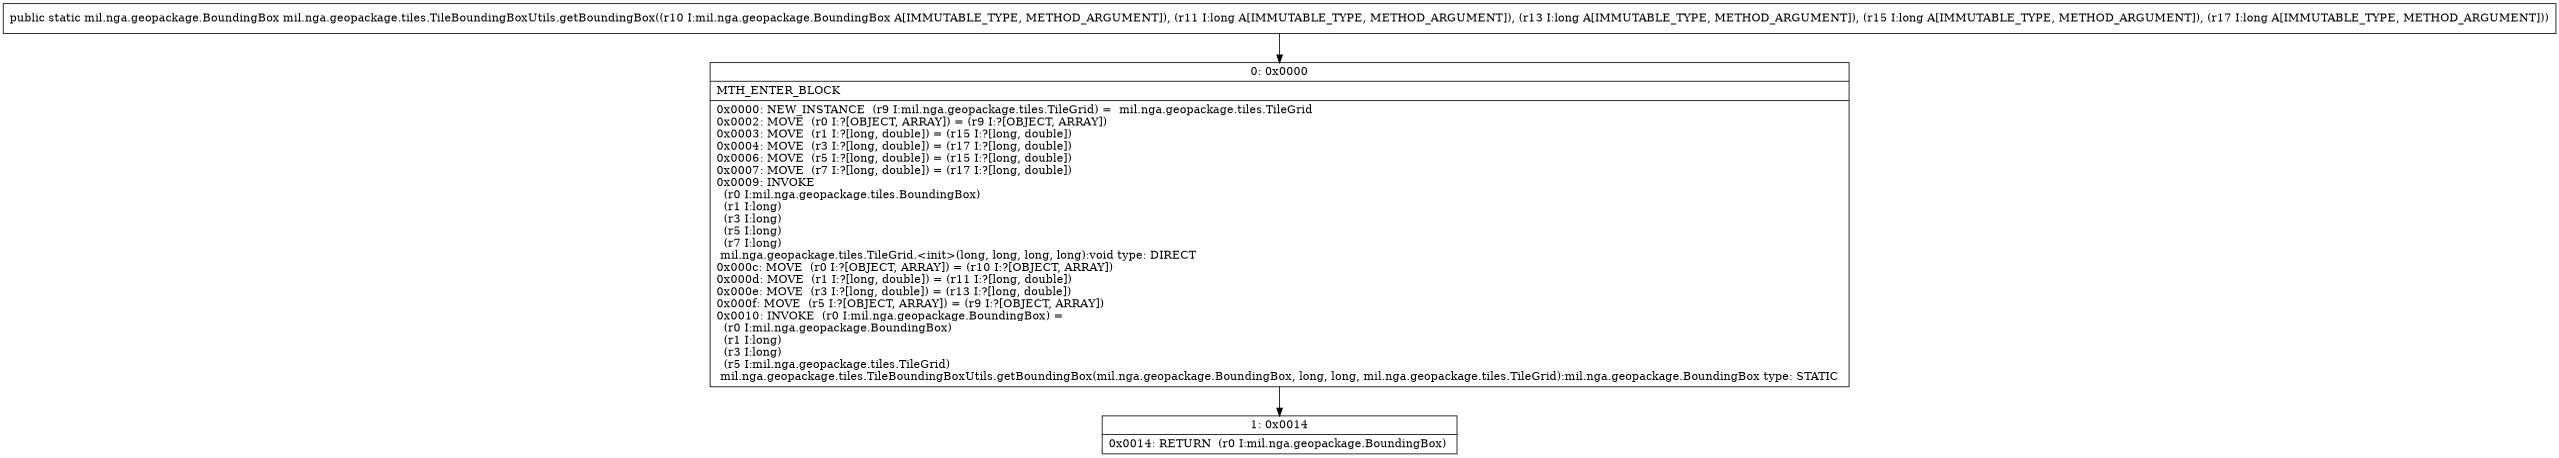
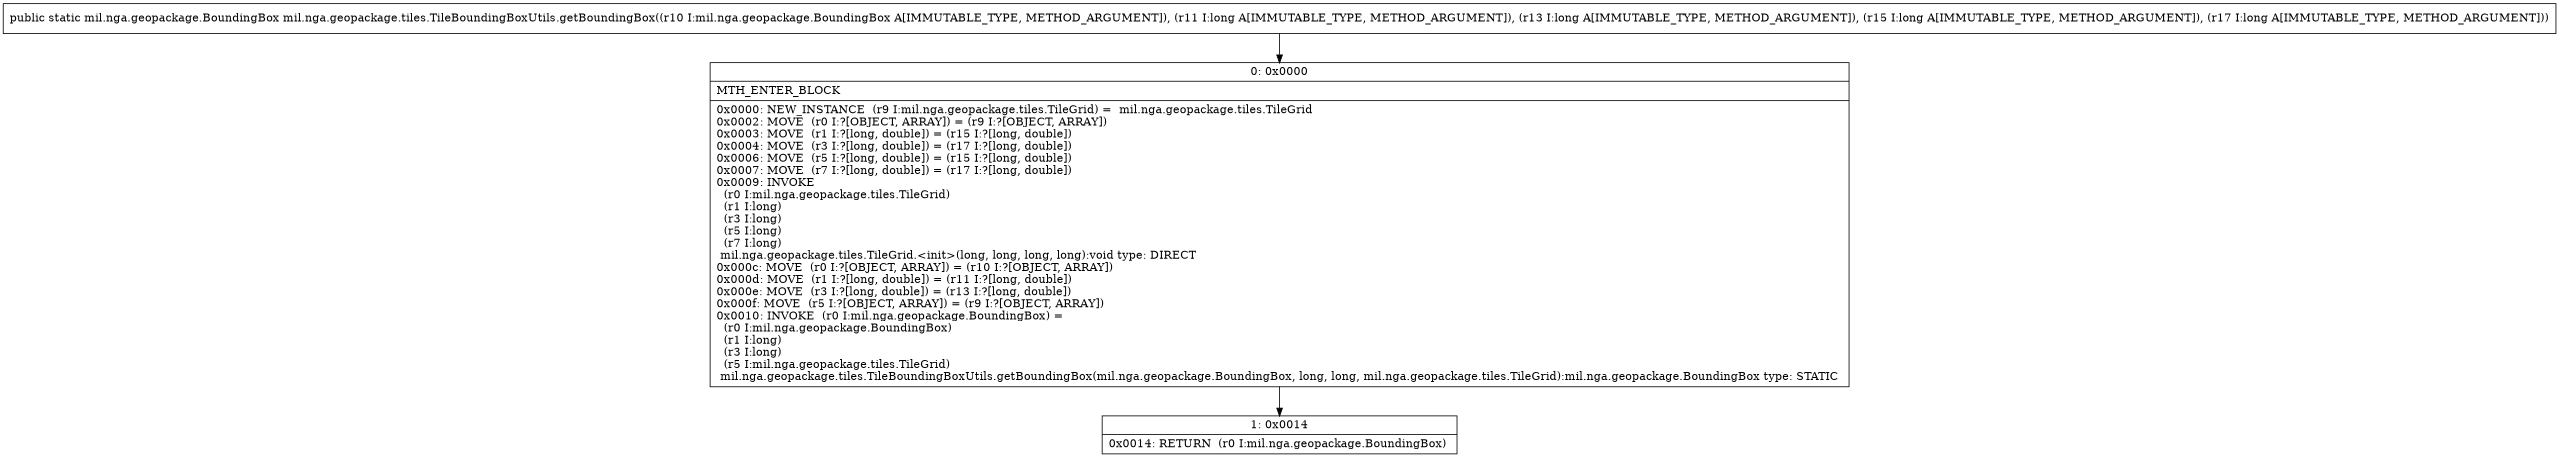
  digraph {
    node [shape=record]
-   n1 [label="{0\:\ 0x0000|MTH_ENTER_BLOCK\l|0x0000: NEW_INSTANCE  (r9 I:mil.nga.geopackage.tiles.TileGrid) =  mil.nga.geopackage.tiles.TileGrid \l0x0002: MOVE  (r0 I:?[OBJECT, ARRAY]) = (r9 I:?[OBJECT, ARRAY]) \l0x0003: MOVE  (r1 I:?[long, double]) = (r15 I:?[long, double]) \l0x0004: MOVE  (r3 I:?[long, double]) = (r17 I:?[long, double]) \l0x0006: MOVE  (r5 I:?[long, double]) = (r15 I:?[long, double]) \l0x0007: MOVE  (r7 I:?[long, double]) = (r17 I:?[long, double]) \l0x0009: INVOKE  \l  (r0 I:mil.nga.geopackage.tiles.BoundingBox)\l  (r1 I:long)\l  (r3 I:long)\l  (r5 I:long)\l  (r7 I:long)\l mil.nga.geopackage.tiles.TileGrid.\<init\>(long, long, long, long):void type: DIRECT \l0x000c: MOVE  (r0 I:?[OBJECT, ARRAY]) = (r10 I:?[OBJECT, ARRAY]) \l0x000d: MOVE  (r1 I:?[long, double]) = (r11 I:?[long, double]) \l0x000e: MOVE  (r3 I:?[long, double]) = (r13 I:?[long, double]) \l0x000f: MOVE  (r5 I:?[OBJECT, ARRAY]) = (r9 I:?[OBJECT, ARRAY]) \l0x0010: INVOKE  (r0 I:mil.nga.geopackage.BoundingBox) = \l  (r0 I:mil.nga.geopackage.BoundingBox)\l  (r1 I:long)\l  (r3 I:long)\l  (r5 I:mil.nga.geopackage.tiles.TileGrid)\l mil.nga.geopackage.tiles.TileBoundingBoxUtils.getBoundingBox(mil.nga.geopackage.BoundingBox, long, long, mil.nga.geopackage.tiles.TileGrid):mil.nga.geopackage.BoundingBox type: STATIC \l}"]
+   n1 [label="{0\:\ 0x0000|MTH_ENTER_BLOCK\l|0x0000: NEW_INSTANCE  (r9 I:mil.nga.geopackage.tiles.TileGrid) =  mil.nga.geopackage.tiles.TileGrid \l0x0002: MOVE  (r0 I:?[OBJECT, ARRAY]) = (r9 I:?[OBJECT, ARRAY]) \l0x0003: MOVE  (r1 I:?[long, double]) = (r15 I:?[long, double]) \l0x0004: MOVE  (r3 I:?[long, double]) = (r17 I:?[long, double]) \l0x0006: MOVE  (r5 I:?[long, double]) = (r15 I:?[long, double]) \l0x0007: MOVE  (r7 I:?[long, double]) = (r17 I:?[long, double]) \l0x0009: INVOKE  \l  (r0 I:mil.nga.geopackage.tiles.TileGrid)\l  (r1 I:long)\l  (r3 I:long)\l  (r5 I:long)\l  (r7 I:long)\l mil.nga.geopackage.tiles.TileGrid.\<init\>(long, long, long, long):void type: DIRECT \l0x000c: MOVE  (r0 I:?[OBJECT, ARRAY]) = (r10 I:?[OBJECT, ARRAY]) \l0x000d: MOVE  (r1 I:?[long, double]) = (r11 I:?[long, double]) \l0x000e: MOVE  (r3 I:?[long, double]) = (r13 I:?[long, double]) \l0x000f: MOVE  (r5 I:?[OBJECT, ARRAY]) = (r9 I:?[OBJECT, ARRAY]) \l0x0010: INVOKE  (r0 I:mil.nga.geopackage.BoundingBox) = \l  (r0 I:mil.nga.geopackage.BoundingBox)\l  (r1 I:long)\l  (r3 I:long)\l  (r5 I:mil.nga.geopackage.tiles.TileGrid)\l mil.nga.geopackage.tiles.TileBoundingBoxUtils.getBoundingBox(mil.nga.geopackage.BoundingBox, long, long, mil.nga.geopackage.tiles.TileGrid):mil.nga.geopackage.BoundingBox type: STATIC \l}"]
    n2 [label="{1\:\ 0x0014|0x0014: RETURN  (r0 I:mil.nga.geopackage.BoundingBox) \l}"]
    n3 [label="{public static mil.nga.geopackage.BoundingBox mil.nga.geopackage.tiles.TileBoundingBoxUtils.getBoundingBox((r10 I:mil.nga.geopackage.BoundingBox A[IMMUTABLE_TYPE, METHOD_ARGUMENT]), (r11 I:long A[IMMUTABLE_TYPE, METHOD_ARGUMENT]), (r13 I:long A[IMMUTABLE_TYPE, METHOD_ARGUMENT]), (r15 I:long A[IMMUTABLE_TYPE, METHOD_ARGUMENT]), (r17 I:long A[IMMUTABLE_TYPE, METHOD_ARGUMENT])) }"]
    n1 -> n2
    n3 -> n1
  }
